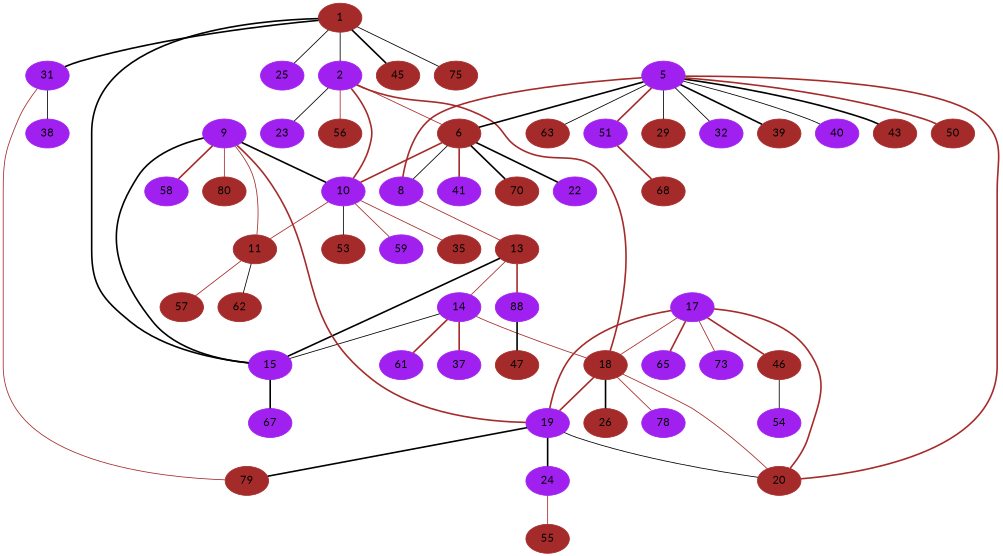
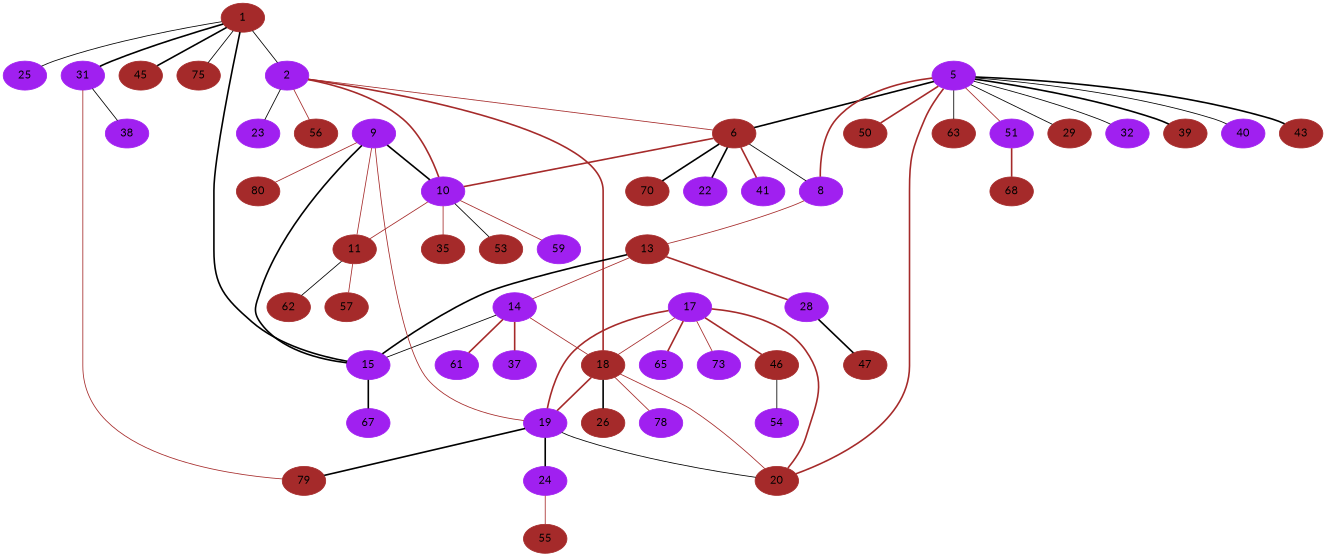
  graph {
    fontname=Lato
    node [color=purple fontname=Lato style=filled]
    edge [color=brown fontname=Lato style=bold]
    1 [color=brown super="+3"]
    2 [super="+4"]
    15 [super="+36"]
    25 [super="+27"]
    31 [super="+48"]
    45 [color=brown]
    75 [color=brown]
    6 [color=brown super="+42"]
    10 [super="+64"]
    18 [color=brown super="+44"]
    23
    56 [color=brown]
    67
    79 [color=brown]
    38
    8 [super="+52"]
    22
    41
    70 [color=brown super="+71"]
    11 [color=brown super="+12"]
    35 [color=brown]
    53 [color=brown]
    59
    20 [color=brown super="+60"]
    19 [super="+77"]
    26 [color=brown super="+69"]
    78
    5 [super="+7"]
    29 [color=brown]
    32
    39 [color=brown]
    40
    43 [color=brown]
    50 [color=brown]
    51
    63 [color=brown]
    13 [color=brown super="+21"]
    68 [color=brown]
    14 [super="+16"]
-   28 [label=88]
+   28
    9 [super="+33"]
-   58
    80 [color=brown]
    57 [color=brown super="+74"]
    62 [color=brown super="+76"]
    24 [super="+30"]
    37
    61
    47 [color=brown]
    17 [super="+34"]
    46 [color=brown super="+72"]
    65
    73
    54
    55 [color=brown]
    1 -- 2 [color=black style=solid weight=4]
    1 -- 15 [color=black]
    1 -- 25 [color=black style=solid]
    1 -- 31 [color=black]
    1 -- 45 [color=black]
    1 -- 75 [color=black style=solid]
    2 -- 6 [style=solid]
    2 -- 10
    2 -- 18
    2 -- 23 [color=black style=solid]
    2 -- 56 [style=solid]
    15 -- 67 [color=black]
    31 -- 79 [style=solid]
    31 -- 38 [color=black style=solid]
    6 -- 10
    6 -- 8 [color=black style=solid]
    6 -- 22 [color=black]
    6 -- 41
    6 -- 70 [color=black]
    10 -- 11 [style=solid weight=2]
    10 -- 35 [style=solid]
    10 -- 53 [color=black style=solid]
    10 -- 59 [style=solid]
    18 -- 20 [style=solid]
    18 -- 19
    18 -- 26 [color=black]
    18 -- 78 [style=solid]
    8 -- 13 [style=solid]
    11 -- 57 [style=solid]
    11 -- 62 [color=black style=solid]
    19 -- 79 [color=black]
    19 -- 20 [color=black style=solid]
    19 -- 24 [color=black]
    5 -- 6 [color=black weight=2]
    5 -- 8 [weight=2]
    5 -- 20
    5 -- 29 [color=black style=solid]
    5 -- 32 [color=black style=solid]
    5 -- 39 [color=black]
    5 -- 40 [color=black style=solid]
    5 -- 43 [color=black]
    5 -- 50
-   5 -- 51
+   5 -- 51 [style=solid]
    5 -- 63 [color=black style=solid]
    51 -- 68
    13 -- 15 [color=black]
    13 -- 14 [style=solid weight=2]
    13 -- 28
    14 -- 15 [color=black style=solid weight=2]
    14 -- 18 [style=solid]
    14 -- 37
    14 -- 61
    28 -- 47 [color=black]
    9 -- 15 [color=black]
    9 -- 10 [color=black]
    9 -- 11 [style=solid weight=2]
-   9 -- 19
-   9 -- 58
+   9 -- 19 [style=solid]
    9 -- 80 [style=solid]
    24 -- 55 [style=solid]
    17 -- 18 [style=solid]
    17 -- 20
    17 -- 19
    17 -- 46
    17 -- 65
    17 -- 73 [style=solid]
    46 -- 54 [color=black style=solid]
  }
